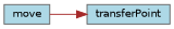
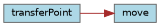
  digraph {
    rankdir=RL
    node [color=gray40 fillcolor=lightblue fontname=Helvetica fontsize=10 shape=record style=filled]
    n1 [fontcolor=black height=0.2 label=transferPoint width=0.4]
    n2 [height=0.2 label=move width=0.4]
-   n1 -> n2 [color=brown dir=back fontname=Helvetica fontsize=10 labelfontname=Helvetica labelfontsize=10 style=solid]
+   n2 -> n1 [color=brown dir=back fontname=Helvetica fontsize=10 labelfontname=Helvetica labelfontsize=10 style=solid]
  }
